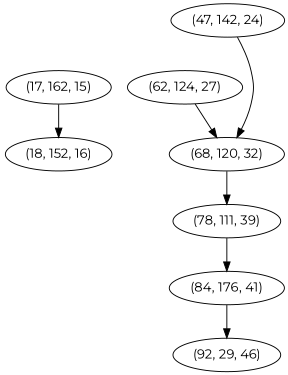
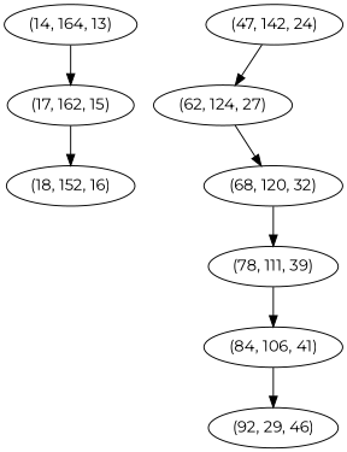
  digraph {
    fontname=Montserrat
    node [fontname=Montserrat]
    edge [fontname=Montserrat]
+   "(14, 164, 13)"
    "(17, 162, 15)"
    "(18, 152, 16)"
    n4 [label="(47, 142, 24)"]
    n5 [label="(62, 124, 27)"]
    "(68, 120, 32)"
    "(78, 111, 39)"
-   "(84, 106, 41)" [label="(84, 176, 41)"]
+   "(84, 106, 41)"
    n9 [label="(92, 29, 46)"]
+   "(14, 164, 13)" -> "(17, 162, 15)"
    "(17, 162, 15)" -> "(18, 152, 16)"
-   n4 -> "(68, 120, 32)"
+   n4 -> n5
    n5 -> "(68, 120, 32)"
    "(68, 120, 32)" -> "(78, 111, 39)"
    "(78, 111, 39)" -> "(84, 106, 41)"
    "(84, 106, 41)" -> n9
  }
